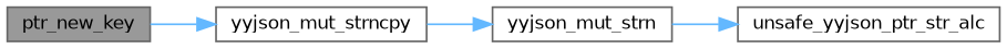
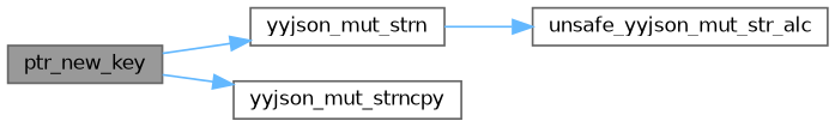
  digraph {
    rankdir=LR
    node [color=grey40 fillcolor=white fontname=Helvetica fontsize=10 shape=box style=filled]
    edge [color=steelblue1 fontname=Helvetica fontsize=10 labelfontname=Helvetica labelfontsize=10 style=solid]
    n1 [color=gray40 fillcolor=grey60 fontcolor=black height=0.2 label=ptr_new_key width=0.4]
    n2 [height=0.2 label=yyjson_mut_strn width=0.4]
    n3 [height=0.2 label=yyjson_mut_strncpy width=0.4]
-   n4 [height=0.2 label=unsafe_yyjson_ptr_str_alc width=0.4]
-   n3 -> n2
+   n4 [height=0.2 label=unsafe_yyjson_mut_str_alc width=0.4]
+   n1 -> n2
    n1 -> n3
    n2 -> n4
  }
